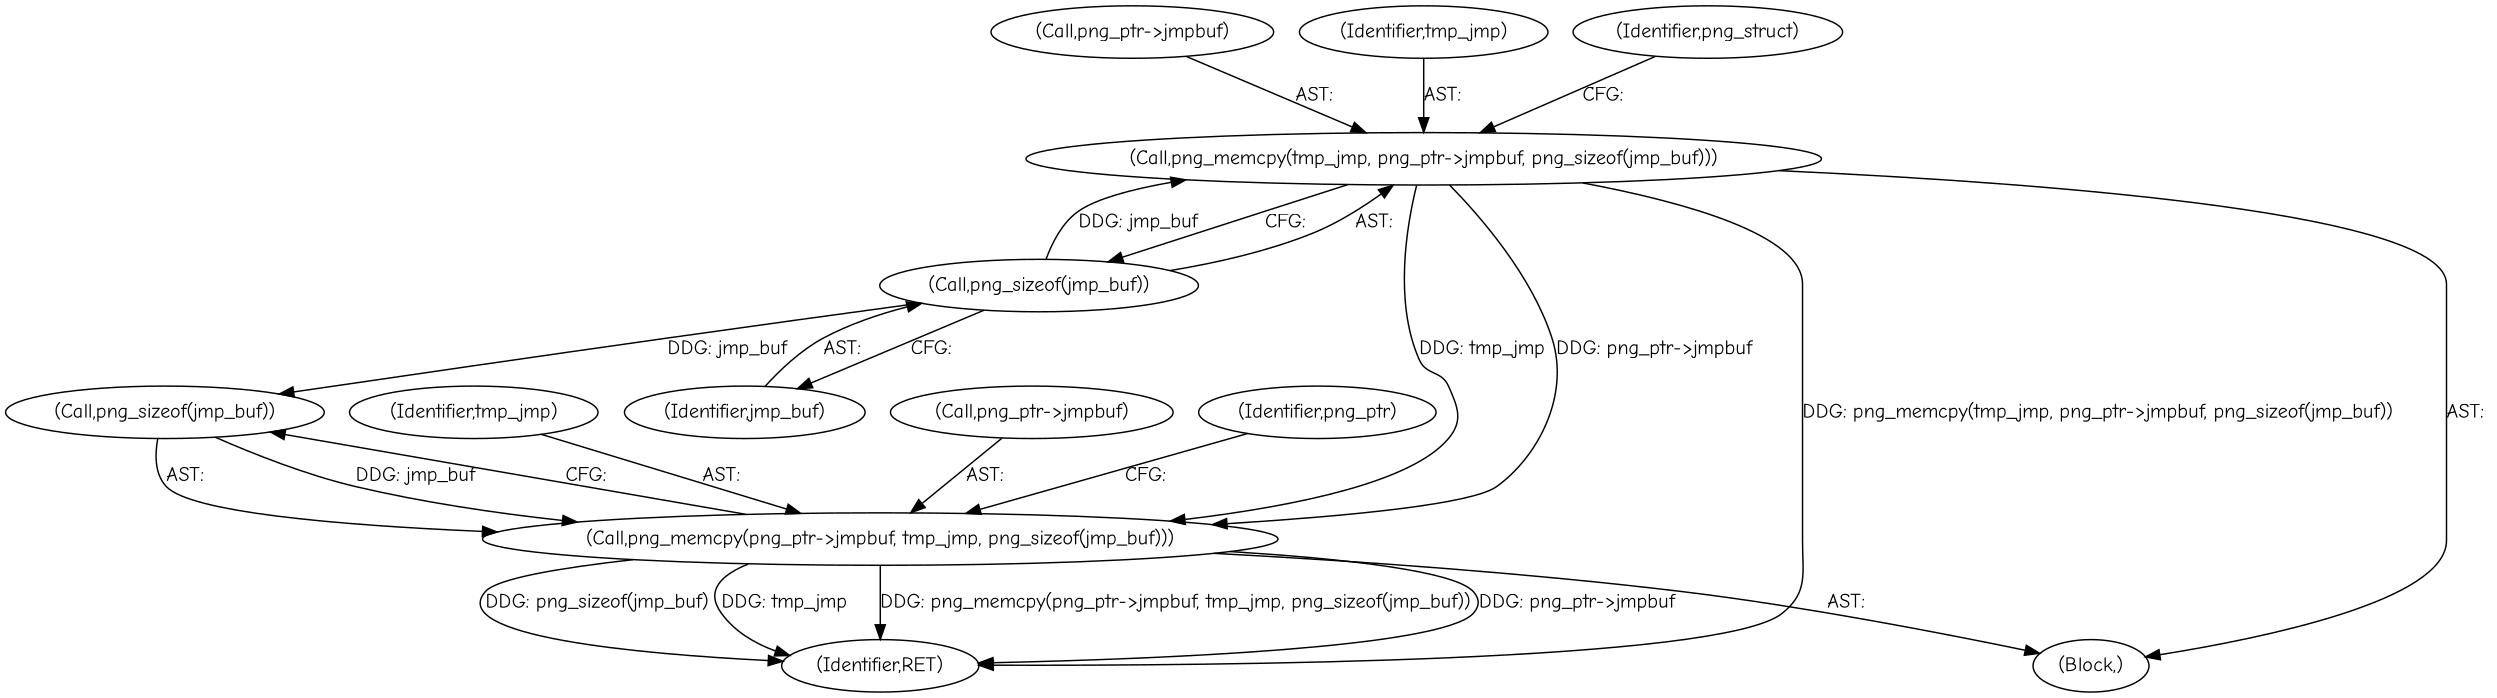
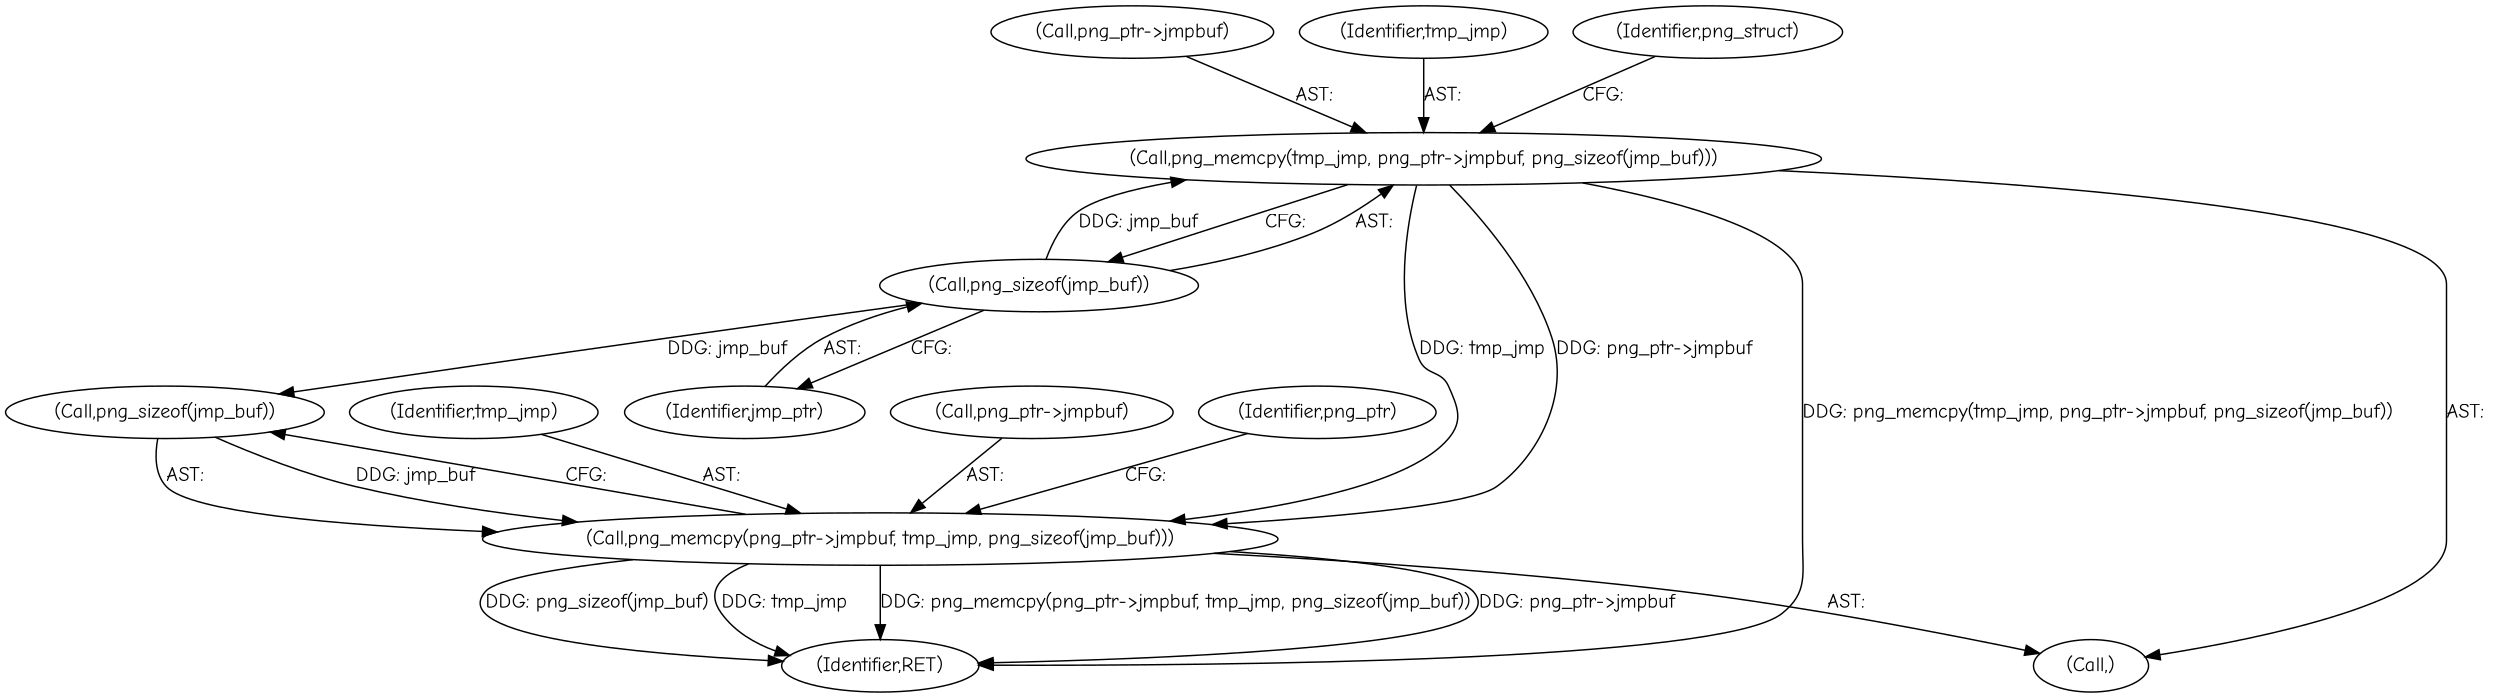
  digraph {
    fontname="Comic Neue"
    node [fontname="Comic Neue"]
    edge [fontname="Comic Neue"]
    n1 [label="(Call,png_memcpy(tmp_jmp, png_ptr->jmpbuf, png_sizeof(jmp_buf)))"]
    n2 [label="(Call,png_sizeof(jmp_buf))"]
    n3 [label="(Call,png_memcpy(png_ptr->jmpbuf, tmp_jmp, png_sizeof(jmp_buf)))"]
    n4 [label="(Identifier,RET)"]
-   n5 [label="(Block,)"]
-   n6 [label="(Identifier,jmp_buf)"]
+   n5 [label="(Call,)"]
+   n6 [label="(Identifier,jmp_ptr)"]
    n7 [label="(Call,png_sizeof(jmp_buf))"]
    n8 [label="(Call,png_ptr->jmpbuf)"]
    n9 [label="(Identifier,tmp_jmp)"]
    n10 [label="(Call,png_ptr->jmpbuf)"]
    n11 [label="(Identifier,tmp_jmp)"]
    n12 [label="(Identifier,png_struct)"]
    n13 [label="(Identifier,png_ptr)"]
    n1 -> n2 [label="CFG: "]
    n1 -> n3 [label="DDG: png_ptr->jmpbuf"]
    n1 -> n3 [label="DDG: tmp_jmp"]
    n1 -> n4 [label="DDG: png_memcpy(tmp_jmp, png_ptr->jmpbuf, png_sizeof(jmp_buf))"]
    n1 -> n5 [label="AST: "]
    n2 -> n1 [label="AST: "]
    n2 -> n1 [label="DDG: jmp_buf"]
    n2 -> n6 [label="CFG: "]
    n2 -> n7 [label="DDG: jmp_buf"]
    n3 -> n4 [label="DDG: tmp_jmp"]
    n3 -> n4 [label="DDG: png_memcpy(png_ptr->jmpbuf, tmp_jmp, png_sizeof(jmp_buf))"]
    n3 -> n4 [label="DDG: png_ptr->jmpbuf"]
    n3 -> n4 [label="DDG: png_sizeof(jmp_buf)"]
    n3 -> n5 [label="AST: "]
    n3 -> n7 [label="CFG: "]
    n6 -> n2 [label="AST: "]
    n7 -> n3 [label="AST: "]
    n7 -> n3 [label="DDG: jmp_buf"]
    n8 -> n1 [label="AST: "]
    n9 -> n3 [label="AST: "]
    n10 -> n3 [label="AST: "]
    n11 -> n1 [label="AST: "]
    n12 -> n1 [label="CFG: "]
    n13 -> n3 [label="CFG: "]
  }
